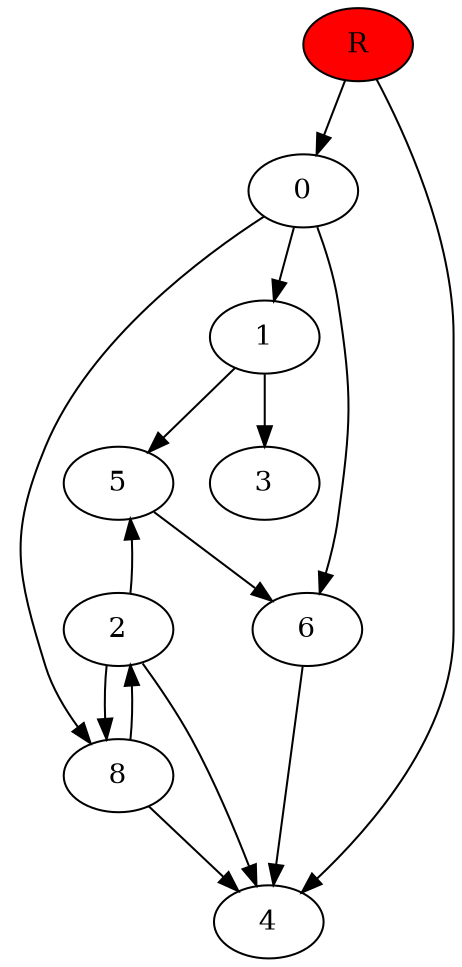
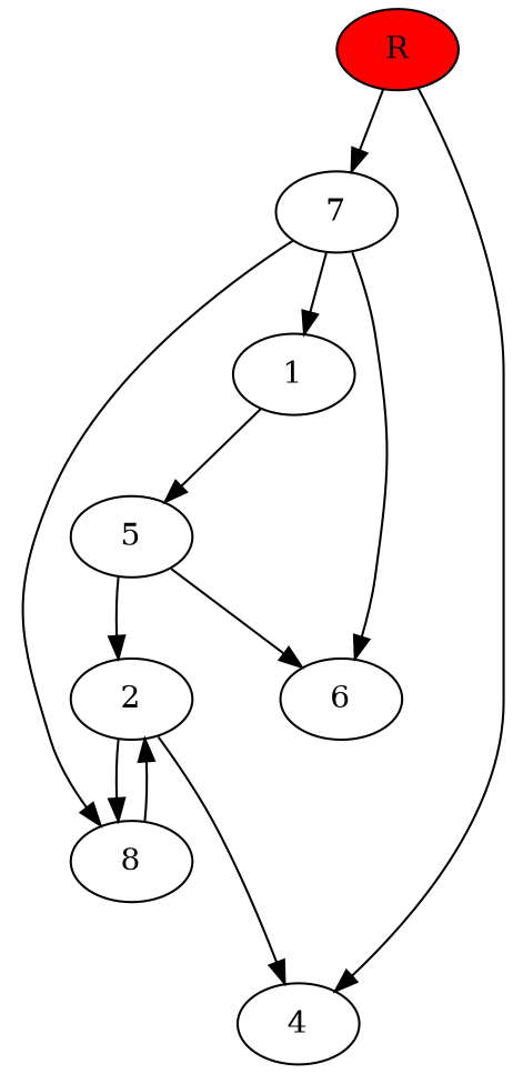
  digraph {
    1
-   3
    5
    2
    6
    4
    8
-   7 [label=0]
+   7
    R [fillcolor="#ff0000" style=filled]
-   1 -> 3
    1 -> 5
-   2 -> 5
+   5 -> 2
    5 -> 6
    2 -> 4
    2 -> 8
-   6 -> 4
    8 -> 2
-   8 -> 4
    7 -> 1
    7 -> 6
    7 -> 8
    R -> 4
    R -> 7
  }
